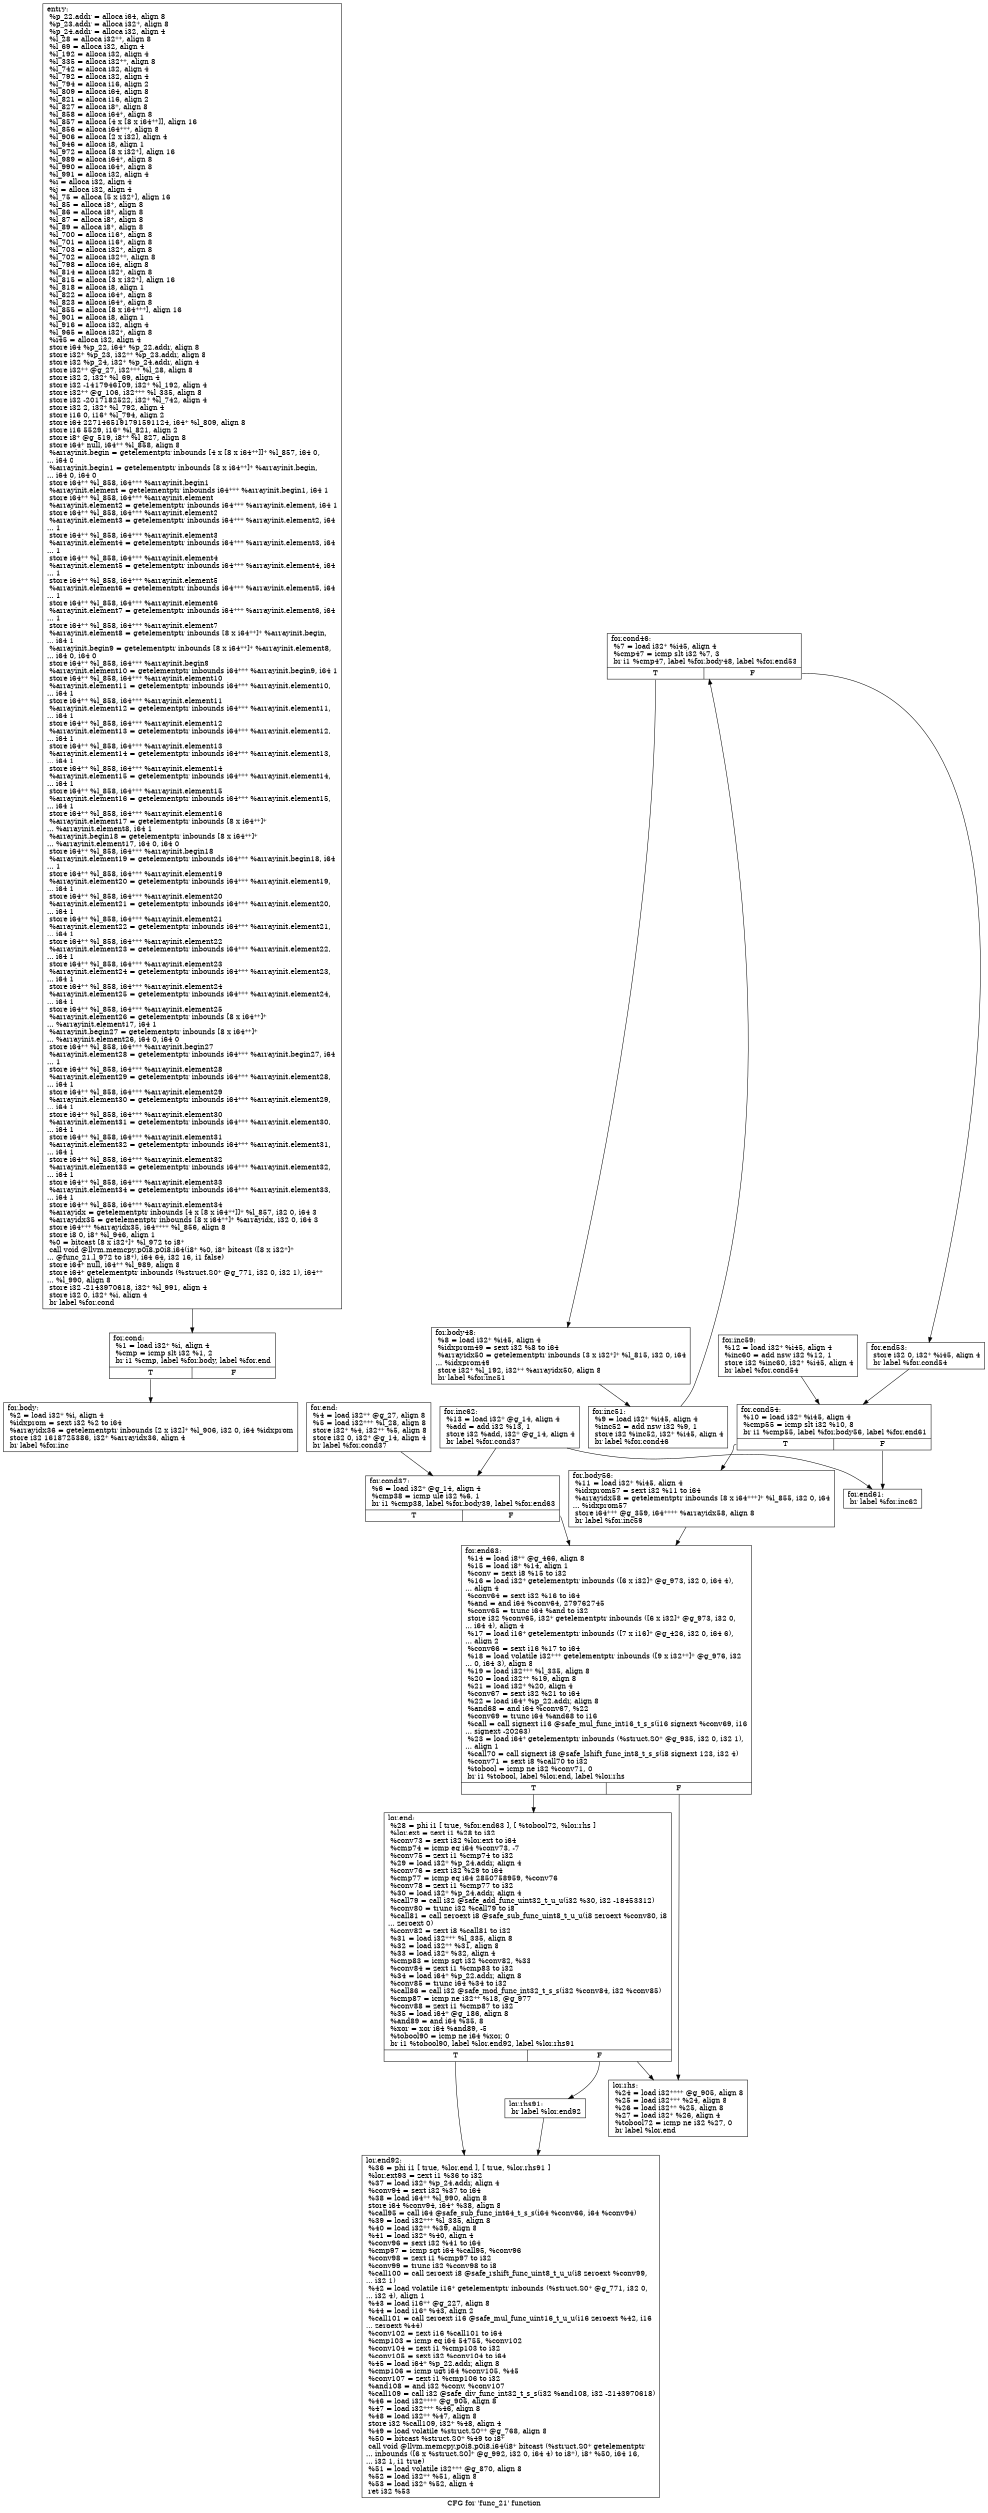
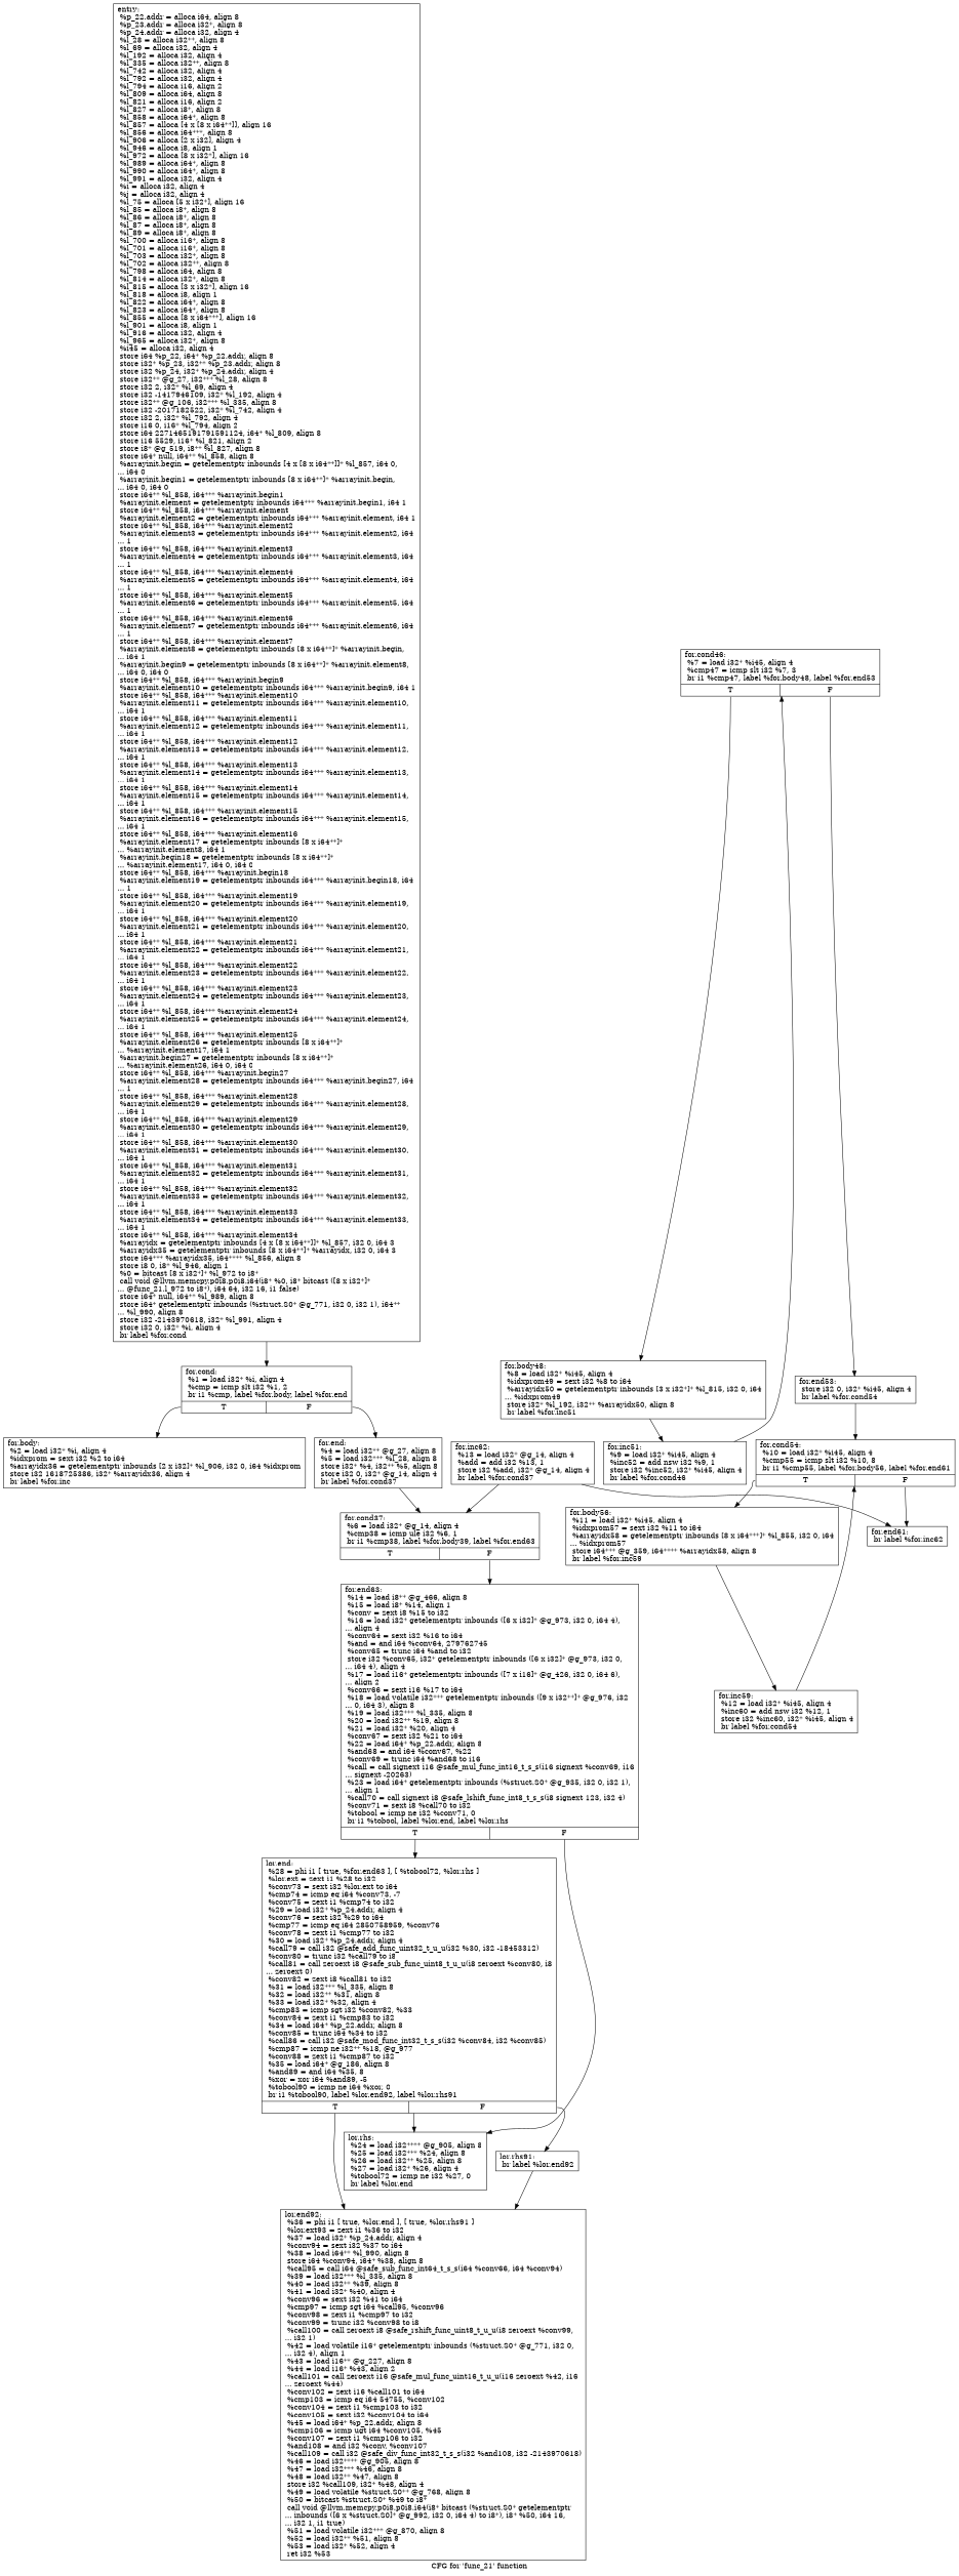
  digraph {
    label="CFG for 'func_21' function"
    node [shape=record]
    n1 [label="{entry:\l  %p_22.addr = alloca i64, align 8\l  %p_23.addr = alloca i32*, align 8\l  %p_24.addr = alloca i32, align 4\l  %l_28 = alloca i32**, align 8\l  %l_69 = alloca i32, align 4\l  %l_192 = alloca i32, align 4\l  %l_335 = alloca i32**, align 8\l  %l_742 = alloca i32, align 4\l  %l_792 = alloca i32, align 4\l  %l_794 = alloca i16, align 2\l  %l_809 = alloca i64, align 8\l  %l_821 = alloca i16, align 2\l  %l_827 = alloca i8*, align 8\l  %l_858 = alloca i64*, align 8\l  %l_857 = alloca [4 x [8 x i64**]], align 16\l  %l_856 = alloca i64***, align 8\l  %l_906 = alloca [2 x i32], align 4\l  %l_946 = alloca i8, align 1\l  %l_972 = alloca [8 x i32*], align 16\l  %l_989 = alloca i64*, align 8\l  %l_990 = alloca i64*, align 8\l  %l_991 = alloca i32, align 4\l  %i = alloca i32, align 4\l  %j = alloca i32, align 4\l  %l_75 = alloca [5 x i32*], align 16\l  %l_85 = alloca i8*, align 8\l  %l_86 = alloca i8*, align 8\l  %l_87 = alloca i8*, align 8\l  %l_89 = alloca i8*, align 8\l  %l_700 = alloca i16*, align 8\l  %l_701 = alloca i16*, align 8\l  %l_703 = alloca i32*, align 8\l  %l_702 = alloca i32**, align 8\l  %l_798 = alloca i64, align 8\l  %l_814 = alloca i32*, align 8\l  %l_815 = alloca [3 x i32*], align 16\l  %l_818 = alloca i8, align 1\l  %l_822 = alloca i64*, align 8\l  %l_823 = alloca i64*, align 8\l  %l_855 = alloca [8 x i64***], align 16\l  %l_901 = alloca i8, align 1\l  %l_916 = alloca i32, align 4\l  %l_965 = alloca i32*, align 8\l  %i45 = alloca i32, align 4\l  store i64 %p_22, i64* %p_22.addr, align 8\l  store i32* %p_23, i32** %p_23.addr, align 8\l  store i32 %p_24, i32* %p_24.addr, align 4\l  store i32** @g_27, i32*** %l_28, align 8\l  store i32 2, i32* %l_69, align 4\l  store i32 -1417946109, i32* %l_192, align 4\l  store i32** @g_106, i32*** %l_335, align 8\l  store i32 -2017182522, i32* %l_742, align 4\l  store i32 2, i32* %l_792, align 4\l  store i16 0, i16* %l_794, align 2\l  store i64 2271465191791591124, i64* %l_809, align 8\l  store i16 5529, i16* %l_821, align 2\l  store i8* @g_519, i8** %l_827, align 8\l  store i64* null, i64** %l_858, align 8\l  %arrayinit.begin = getelementptr inbounds [4 x [8 x i64**]]* %l_857, i64 0,\l... i64 0\l  %arrayinit.begin1 = getelementptr inbounds [8 x i64**]* %arrayinit.begin,\l... i64 0, i64 0\l  store i64** %l_858, i64*** %arrayinit.begin1\l  %arrayinit.element = getelementptr inbounds i64*** %arrayinit.begin1, i64 1\l  store i64** %l_858, i64*** %arrayinit.element\l  %arrayinit.element2 = getelementptr inbounds i64*** %arrayinit.element, i64 1\l  store i64** %l_858, i64*** %arrayinit.element2\l  %arrayinit.element3 = getelementptr inbounds i64*** %arrayinit.element2, i64\l... 1\l  store i64** %l_858, i64*** %arrayinit.element3\l  %arrayinit.element4 = getelementptr inbounds i64*** %arrayinit.element3, i64\l... 1\l  store i64** %l_858, i64*** %arrayinit.element4\l  %arrayinit.element5 = getelementptr inbounds i64*** %arrayinit.element4, i64\l... 1\l  store i64** %l_858, i64*** %arrayinit.element5\l  %arrayinit.element6 = getelementptr inbounds i64*** %arrayinit.element5, i64\l... 1\l  store i64** %l_858, i64*** %arrayinit.element6\l  %arrayinit.element7 = getelementptr inbounds i64*** %arrayinit.element6, i64\l... 1\l  store i64** %l_858, i64*** %arrayinit.element7\l  %arrayinit.element8 = getelementptr inbounds [8 x i64**]* %arrayinit.begin,\l... i64 1\l  %arrayinit.begin9 = getelementptr inbounds [8 x i64**]* %arrayinit.element8,\l... i64 0, i64 0\l  store i64** %l_858, i64*** %arrayinit.begin9\l  %arrayinit.element10 = getelementptr inbounds i64*** %arrayinit.begin9, i64 1\l  store i64** %l_858, i64*** %arrayinit.element10\l  %arrayinit.element11 = getelementptr inbounds i64*** %arrayinit.element10,\l... i64 1\l  store i64** %l_858, i64*** %arrayinit.element11\l  %arrayinit.element12 = getelementptr inbounds i64*** %arrayinit.element11,\l... i64 1\l  store i64** %l_858, i64*** %arrayinit.element12\l  %arrayinit.element13 = getelementptr inbounds i64*** %arrayinit.element12,\l... i64 1\l  store i64** %l_858, i64*** %arrayinit.element13\l  %arrayinit.element14 = getelementptr inbounds i64*** %arrayinit.element13,\l... i64 1\l  store i64** %l_858, i64*** %arrayinit.element14\l  %arrayinit.element15 = getelementptr inbounds i64*** %arrayinit.element14,\l... i64 1\l  store i64** %l_858, i64*** %arrayinit.element15\l  %arrayinit.element16 = getelementptr inbounds i64*** %arrayinit.element15,\l... i64 1\l  store i64** %l_858, i64*** %arrayinit.element16\l  %arrayinit.element17 = getelementptr inbounds [8 x i64**]*\l... %arrayinit.element8, i64 1\l  %arrayinit.begin18 = getelementptr inbounds [8 x i64**]*\l... %arrayinit.element17, i64 0, i64 0\l  store i64** %l_858, i64*** %arrayinit.begin18\l  %arrayinit.element19 = getelementptr inbounds i64*** %arrayinit.begin18, i64\l... 1\l  store i64** %l_858, i64*** %arrayinit.element19\l  %arrayinit.element20 = getelementptr inbounds i64*** %arrayinit.element19,\l... i64 1\l  store i64** %l_858, i64*** %arrayinit.element20\l  %arrayinit.element21 = getelementptr inbounds i64*** %arrayinit.element20,\l... i64 1\l  store i64** %l_858, i64*** %arrayinit.element21\l  %arrayinit.element22 = getelementptr inbounds i64*** %arrayinit.element21,\l... i64 1\l  store i64** %l_858, i64*** %arrayinit.element22\l  %arrayinit.element23 = getelementptr inbounds i64*** %arrayinit.element22,\l... i64 1\l  store i64** %l_858, i64*** %arrayinit.element23\l  %arrayinit.element24 = getelementptr inbounds i64*** %arrayinit.element23,\l... i64 1\l  store i64** %l_858, i64*** %arrayinit.element24\l  %arrayinit.element25 = getelementptr inbounds i64*** %arrayinit.element24,\l... i64 1\l  store i64** %l_858, i64*** %arrayinit.element25\l  %arrayinit.element26 = getelementptr inbounds [8 x i64**]*\l... %arrayinit.element17, i64 1\l  %arrayinit.begin27 = getelementptr inbounds [8 x i64**]*\l... %arrayinit.element26, i64 0, i64 0\l  store i64** %l_858, i64*** %arrayinit.begin27\l  %arrayinit.element28 = getelementptr inbounds i64*** %arrayinit.begin27, i64\l... 1\l  store i64** %l_858, i64*** %arrayinit.element28\l  %arrayinit.element29 = getelementptr inbounds i64*** %arrayinit.element28,\l... i64 1\l  store i64** %l_858, i64*** %arrayinit.element29\l  %arrayinit.element30 = getelementptr inbounds i64*** %arrayinit.element29,\l... i64 1\l  store i64** %l_858, i64*** %arrayinit.element30\l  %arrayinit.element31 = getelementptr inbounds i64*** %arrayinit.element30,\l... i64 1\l  store i64** %l_858, i64*** %arrayinit.element31\l  %arrayinit.element32 = getelementptr inbounds i64*** %arrayinit.element31,\l... i64 1\l  store i64** %l_858, i64*** %arrayinit.element32\l  %arrayinit.element33 = getelementptr inbounds i64*** %arrayinit.element32,\l... i64 1\l  store i64** %l_858, i64*** %arrayinit.element33\l  %arrayinit.element34 = getelementptr inbounds i64*** %arrayinit.element33,\l... i64 1\l  store i64** %l_858, i64*** %arrayinit.element34\l  %arrayidx = getelementptr inbounds [4 x [8 x i64**]]* %l_857, i32 0, i64 3\l  %arrayidx35 = getelementptr inbounds [8 x i64**]* %arrayidx, i32 0, i64 3\l  store i64*** %arrayidx35, i64**** %l_856, align 8\l  store i8 0, i8* %l_946, align 1\l  %0 = bitcast [8 x i32*]* %l_972 to i8*\l  call void @llvm.memcpy.p0i8.p0i8.i64(i8* %0, i8* bitcast ([8 x i32*]*\l... @func_21.l_972 to i8*), i64 64, i32 16, i1 false)\l  store i64* null, i64** %l_989, align 8\l  store i64* getelementptr inbounds (%struct.S0* @g_771, i32 0, i32 1), i64**\l... %l_990, align 8\l  store i32 -2143970618, i32* %l_991, align 4\l  store i32 0, i32* %i, align 4\l  br label %for.cond\l}"]
    n2 [label="{for.cond:                                         \l  %1 = load i32* %i, align 4\l  %cmp = icmp slt i32 %1, 2\l  br i1 %cmp, label %for.body, label %for.end\l|{<s0>T|<s1>F}}"]
    n3 [label="{for.body:                                         \l  %2 = load i32* %i, align 4\l  %idxprom = sext i32 %2 to i64\l  %arrayidx36 = getelementptr inbounds [2 x i32]* %l_906, i32 0, i64 %idxprom\l  store i32 1618725386, i32* %arrayidx36, align 4\l  br label %for.inc\l}"]
    n4 [label="{for.end:                                          \l  %4 = load i32** @g_27, align 8\l  %5 = load i32*** %l_28, align 8\l  store i32* %4, i32** %5, align 8\l  store i32 0, i32* @g_14, align 4\l  br label %for.cond37\l}"]
    n5 [label="{for.cond37:                                       \l  %6 = load i32* @g_14, align 4\l  %cmp38 = icmp ule i32 %6, 1\l  br i1 %cmp38, label %for.body39, label %for.end63\l|{<s0>T|<s1>F}}"]
    n6 [label="{for.end63:                                        \l  %14 = load i8** @g_466, align 8\l  %15 = load i8* %14, align 1\l  %conv = zext i8 %15 to i32\l  %16 = load i32* getelementptr inbounds ([6 x i32]* @g_973, i32 0, i64 4),\l... align 4\l  %conv64 = sext i32 %16 to i64\l  %and = and i64 %conv64, 279762745\l  %conv65 = trunc i64 %and to i32\l  store i32 %conv65, i32* getelementptr inbounds ([6 x i32]* @g_973, i32 0,\l... i64 4), align 4\l  %17 = load i16* getelementptr inbounds ([7 x i16]* @g_426, i32 0, i64 6),\l... align 2\l  %conv66 = sext i16 %17 to i64\l  %18 = load volatile i32*** getelementptr inbounds ([9 x i32**]* @g_976, i32\l... 0, i64 3), align 8\l  %19 = load i32*** %l_335, align 8\l  %20 = load i32** %19, align 8\l  %21 = load i32* %20, align 4\l  %conv67 = sext i32 %21 to i64\l  %22 = load i64* %p_22.addr, align 8\l  %and68 = and i64 %conv67, %22\l  %conv69 = trunc i64 %and68 to i16\l  %call = call signext i16 @safe_mul_func_int16_t_s_s(i16 signext %conv69, i16\l... signext -20263)\l  %23 = load i64* getelementptr inbounds (%struct.S0* @g_935, i32 0, i32 1),\l... align 1\l  %call70 = call signext i8 @safe_lshift_func_int8_t_s_s(i8 signext 123, i32 4)\l  %conv71 = sext i8 %call70 to i32\l  %tobool = icmp ne i32 %conv71, 0\l  br i1 %tobool, label %lor.end, label %lor.rhs\l|{<s0>T|<s1>F}}"]
    n7 [label="{lor.end:                                          \l  %28 = phi i1 [ true, %for.end63 ], [ %tobool72, %lor.rhs ]\l  %lor.ext = zext i1 %28 to i32\l  %conv73 = sext i32 %lor.ext to i64\l  %cmp74 = icmp eq i64 %conv73, -7\l  %conv75 = zext i1 %cmp74 to i32\l  %29 = load i32* %p_24.addr, align 4\l  %conv76 = sext i32 %29 to i64\l  %cmp77 = icmp eq i64 2850758959, %conv76\l  %conv78 = zext i1 %cmp77 to i32\l  %30 = load i32* %p_24.addr, align 4\l  %call79 = call i32 @safe_add_func_uint32_t_u_u(i32 %30, i32 -18453312)\l  %conv80 = trunc i32 %call79 to i8\l  %call81 = call zeroext i8 @safe_sub_func_uint8_t_u_u(i8 zeroext %conv80, i8\l... zeroext 0)\l  %conv82 = zext i8 %call81 to i32\l  %31 = load i32*** %l_335, align 8\l  %32 = load i32** %31, align 8\l  %33 = load i32* %32, align 4\l  %cmp83 = icmp sgt i32 %conv82, %33\l  %conv84 = zext i1 %cmp83 to i32\l  %34 = load i64* %p_22.addr, align 8\l  %conv85 = trunc i64 %34 to i32\l  %call86 = call i32 @safe_mod_func_int32_t_s_s(i32 %conv84, i32 %conv85)\l  %cmp87 = icmp ne i32** %18, @g_977\l  %conv88 = zext i1 %cmp87 to i32\l  %35 = load i64* @g_186, align 8\l  %and89 = and i64 %35, 8\l  %xor = xor i64 %and89, -5\l  %tobool90 = icmp ne i64 %xor, 0\l  br i1 %tobool90, label %lor.end92, label %lor.rhs91\l|{<s0>T|<s1>F}}"]
    n8 [label="{lor.rhs:                                          \l  %24 = load i32**** @g_905, align 8\l  %25 = load i32*** %24, align 8\l  %26 = load i32** %25, align 8\l  %27 = load i32* %26, align 4\l  %tobool72 = icmp ne i32 %27, 0\l  br label %lor.end\l}"]
    n9 [label="{for.cond46:                                       \l  %7 = load i32* %i45, align 4\l  %cmp47 = icmp slt i32 %7, 3\l  br i1 %cmp47, label %for.body48, label %for.end53\l|{<s0>T|<s1>F}}"]
    n10 [label="{for.body48:                                       \l  %8 = load i32* %i45, align 4\l  %idxprom49 = sext i32 %8 to i64\l  %arrayidx50 = getelementptr inbounds [3 x i32*]* %l_815, i32 0, i64\l... %idxprom49\l  store i32* %l_192, i32** %arrayidx50, align 8\l  br label %for.inc51\l}"]
    n11 [label="{for.end53:                                        \l  store i32 0, i32* %i45, align 4\l  br label %for.cond54\l}"]
    n12 [label="{lor.end92:                                        \l  %36 = phi i1 [ true, %lor.end ], [ true, %lor.rhs91 ]\l  %lor.ext93 = zext i1 %36 to i32\l  %37 = load i32* %p_24.addr, align 4\l  %conv94 = sext i32 %37 to i64\l  %38 = load i64** %l_990, align 8\l  store i64 %conv94, i64* %38, align 8\l  %call95 = call i64 @safe_sub_func_int64_t_s_s(i64 %conv66, i64 %conv94)\l  %39 = load i32*** %l_335, align 8\l  %40 = load i32** %39, align 8\l  %41 = load i32* %40, align 4\l  %conv96 = sext i32 %41 to i64\l  %cmp97 = icmp sgt i64 %call95, %conv96\l  %conv98 = zext i1 %cmp97 to i32\l  %conv99 = trunc i32 %conv98 to i8\l  %call100 = call zeroext i8 @safe_rshift_func_uint8_t_u_u(i8 zeroext %conv99,\l... i32 1)\l  %42 = load volatile i16* getelementptr inbounds (%struct.S0* @g_771, i32 0,\l... i32 4), align 1\l  %43 = load i16** @g_227, align 8\l  %44 = load i16* %43, align 2\l  %call101 = call zeroext i16 @safe_mul_func_uint16_t_u_u(i16 zeroext %42, i16\l... zeroext %44)\l  %conv102 = zext i16 %call101 to i64\l  %cmp103 = icmp eq i64 54755, %conv102\l  %conv104 = zext i1 %cmp103 to i32\l  %conv105 = sext i32 %conv104 to i64\l  %45 = load i64* %p_22.addr, align 8\l  %cmp106 = icmp ugt i64 %conv105, %45\l  %conv107 = zext i1 %cmp106 to i32\l  %and108 = and i32 %conv, %conv107\l  %call109 = call i32 @safe_div_func_int32_t_s_s(i32 %and108, i32 -2143970618)\l  %46 = load i32**** @g_905, align 8\l  %47 = load i32*** %46, align 8\l  %48 = load i32** %47, align 8\l  store i32 %call109, i32* %48, align 4\l  %49 = load volatile %struct.S0** @g_768, align 8\l  %50 = bitcast %struct.S0* %49 to i8*\l  call void @llvm.memcpy.p0i8.p0i8.i64(i8* bitcast (%struct.S0* getelementptr\l... inbounds ([6 x %struct.S0]* @g_992, i32 0, i64 4) to i8*), i8* %50, i64 16,\l... i32 1, i1 true)\l  %51 = load volatile i32*** @g_870, align 8\l  %52 = load i32** %51, align 8\l  %53 = load i32* %52, align 4\l  ret i32 %53\l}"]
    n13 [label="{lor.rhs91:                                        \l  br label %lor.end92\l}"]
    n14 [label="{for.inc51:                                        \l  %9 = load i32* %i45, align 4\l  %inc52 = add nsw i32 %9, 1\l  store i32 %inc52, i32* %i45, align 4\l  br label %for.cond46\l}"]
    n15 [label="{for.cond54:                                       \l  %10 = load i32* %i45, align 4\l  %cmp55 = icmp slt i32 %10, 8\l  br i1 %cmp55, label %for.body56, label %for.end61\l|{<s0>T|<s1>F}}"]
    n16 [label="{for.body56:                                       \l  %11 = load i32* %i45, align 4\l  %idxprom57 = sext i32 %11 to i64\l  %arrayidx58 = getelementptr inbounds [8 x i64***]* %l_855, i32 0, i64\l... %idxprom57\l  store i64*** @g_359, i64**** %arrayidx58, align 8\l  br label %for.inc59\l}"]
    n17 [label="{for.end61:                                        \l  br label %for.inc62\l}"]
    n18 [label="{for.inc59:                                        \l  %12 = load i32* %i45, align 4\l  %inc60 = add nsw i32 %12, 1\l  store i32 %inc60, i32* %i45, align 4\l  br label %for.cond54\l}"]
    n19 [label="{for.inc62:                                        \l  %13 = load i32* @g_14, align 4\l  %add = add i32 %13, 1\l  store i32 %add, i32* @g_14, align 4\l  br label %for.cond37\l}"]
    n1 -> n2
    n2 -> n3 [tailport=s0]
+   n2 -> n4 [tailport=s1]
    n4 -> n5
    n5 -> n6 [tailport=s1]
    n6 -> n7 [tailport=s0]
    n6 -> n8 [tailport=s1]
    n7 -> n8
    n7 -> n12 [tailport=s0]
    n7 -> n13 [tailport=s1]
    n9 -> n10 [tailport=s0]
    n9 -> n11 [tailport=s1]
    n10 -> n14
    n11 -> n15
    n13 -> n12
    n14 -> n9
    n15 -> n16 [tailport=s0]
    n15 -> n17 [tailport=s1]
-   n16 -> n6
+   n16 -> n18
    n18 -> n15
    n19 -> n5
    n19 -> n17
  }
